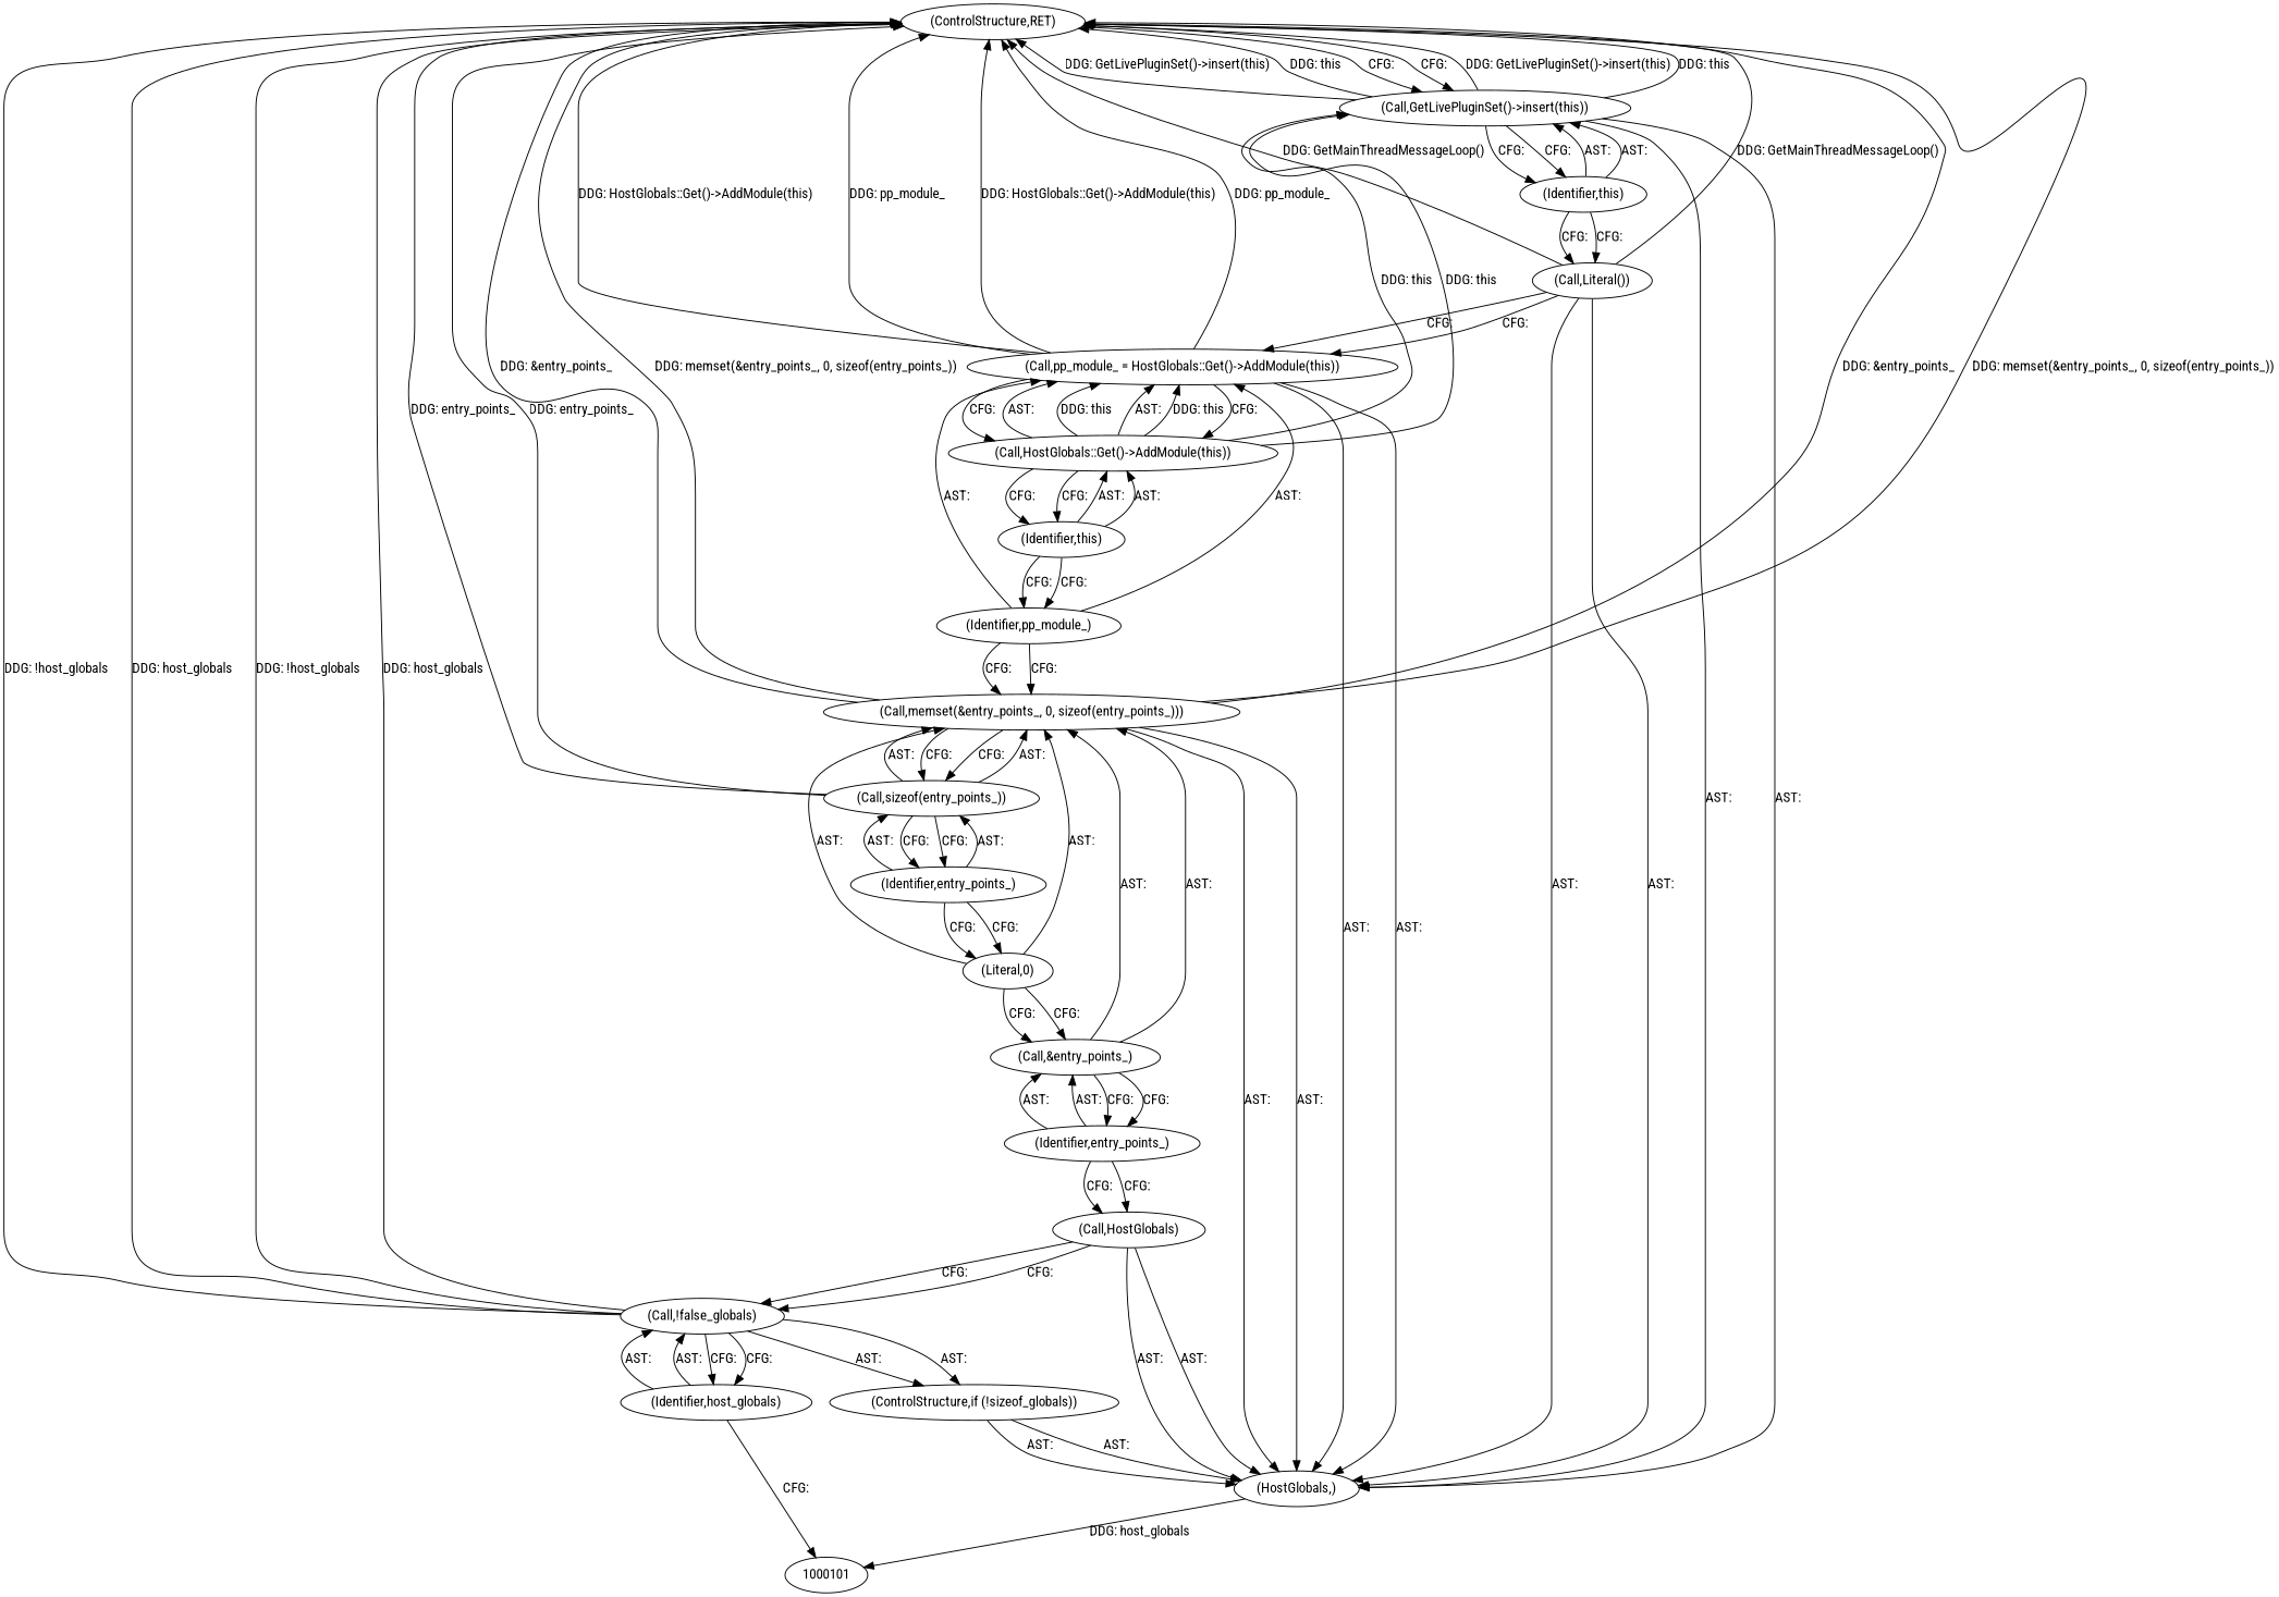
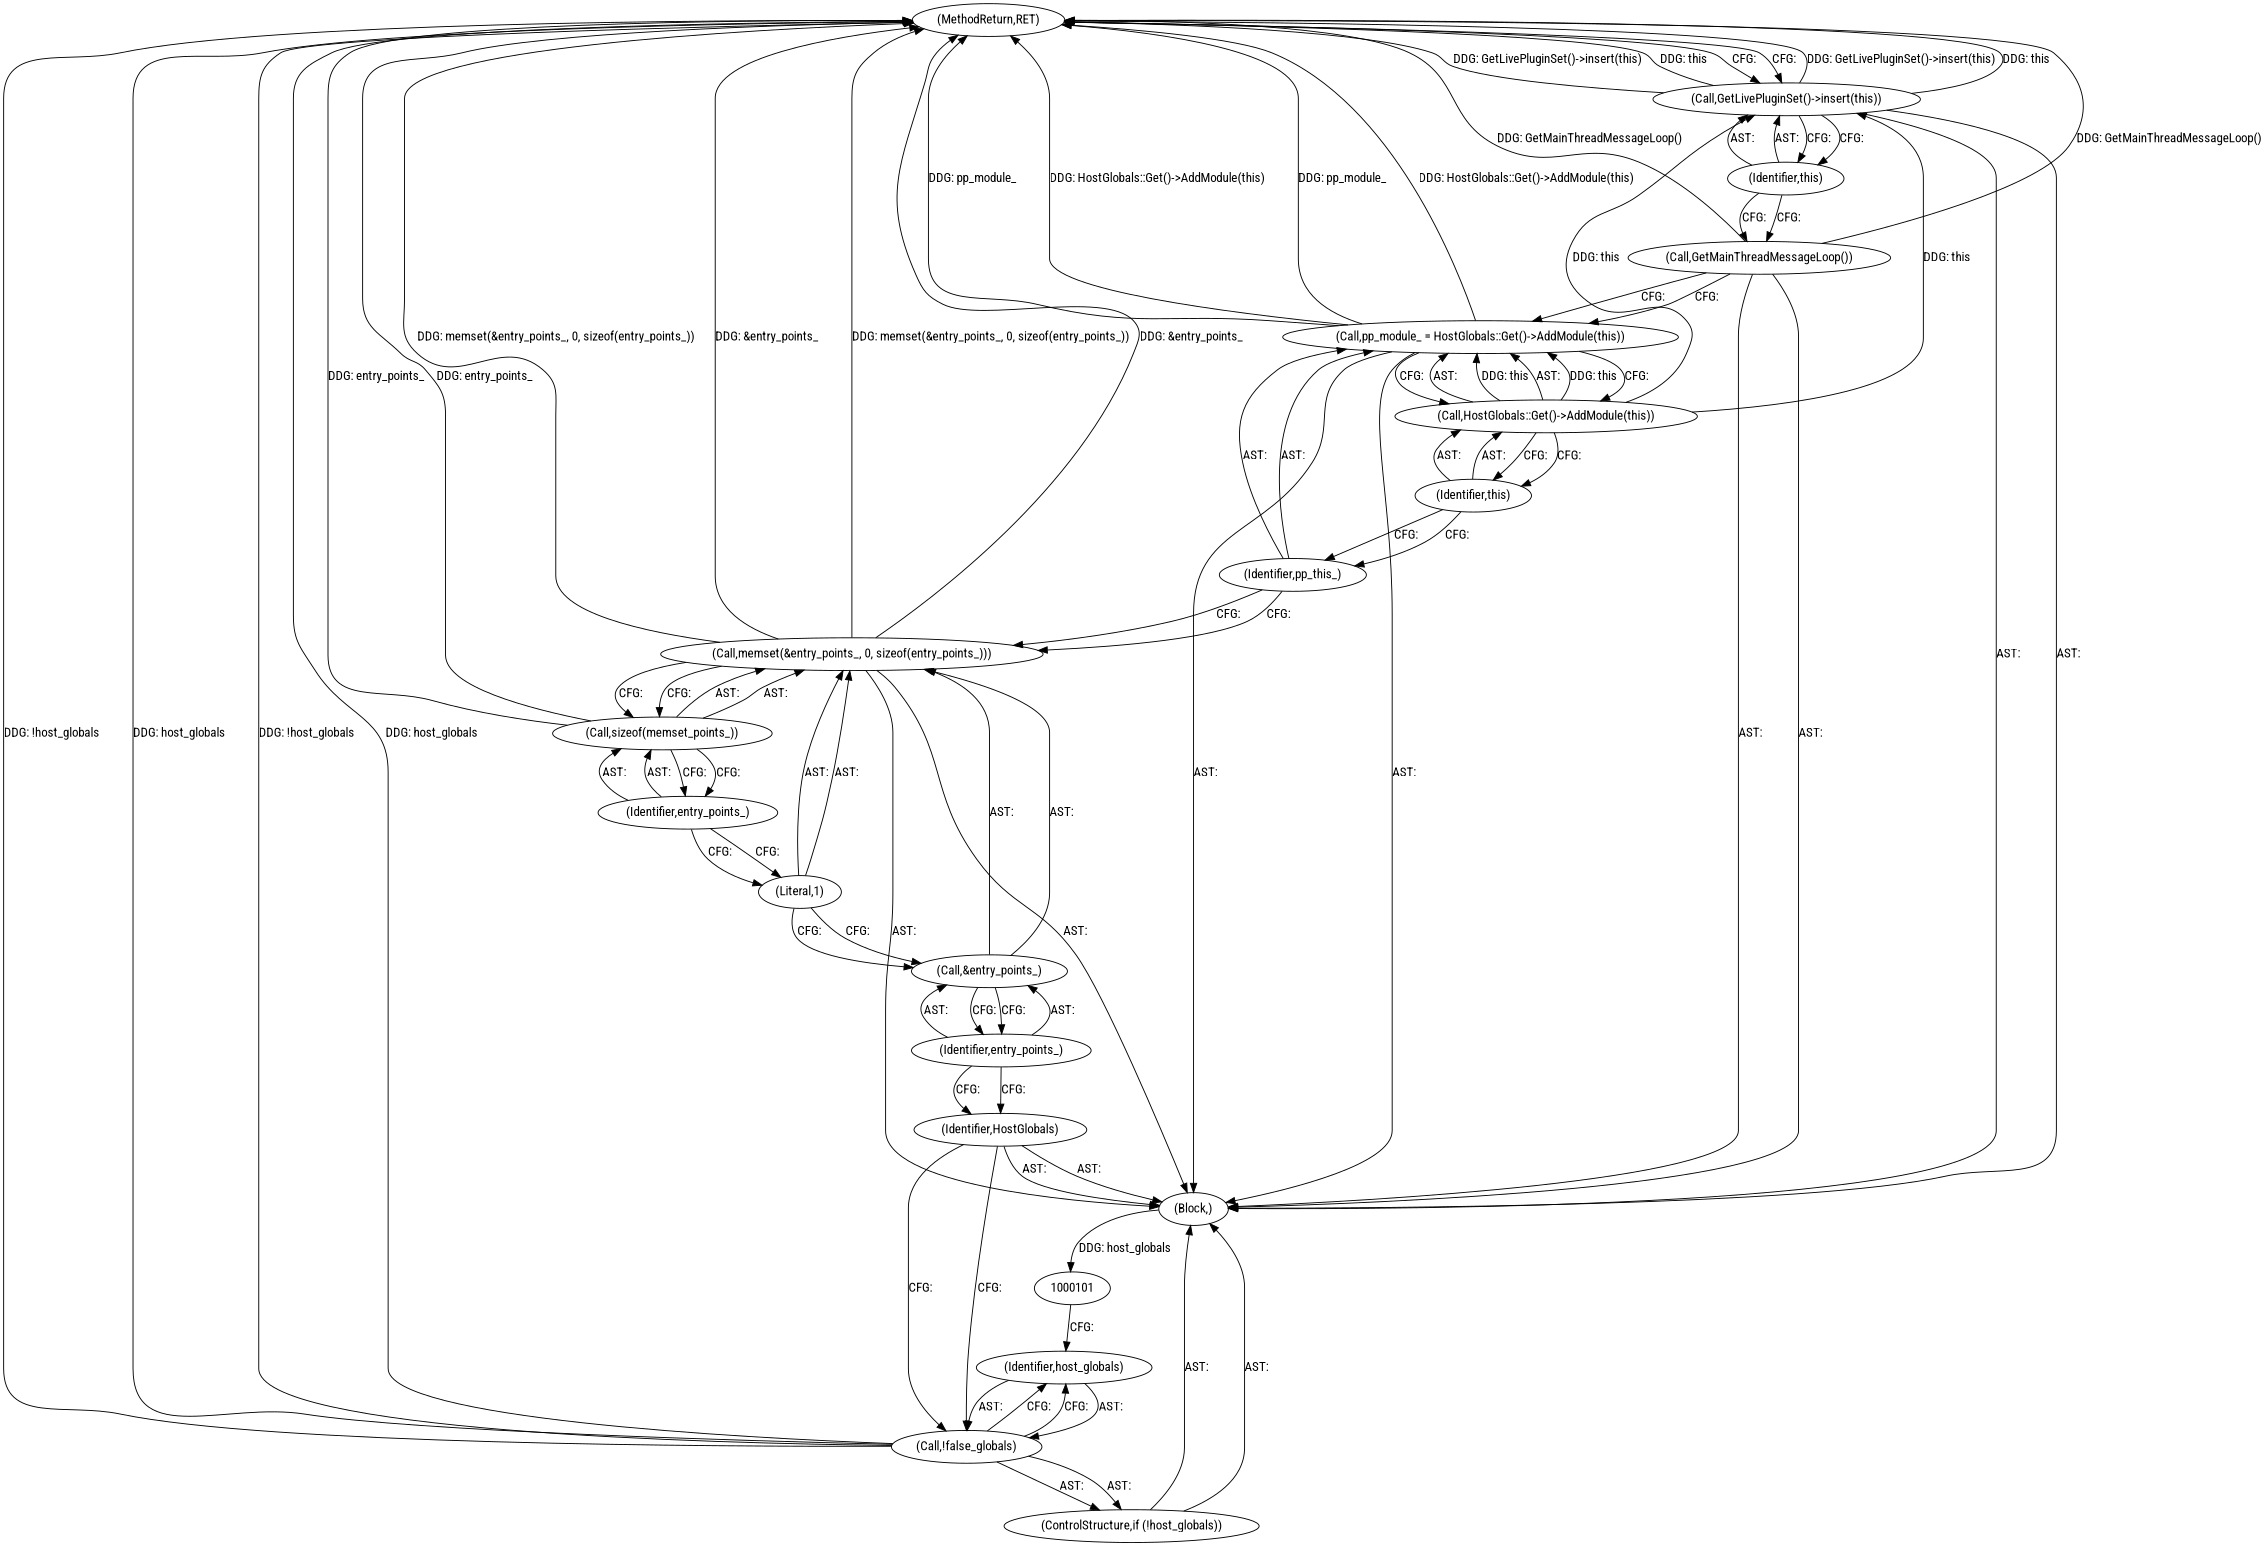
  digraph {
    fontname="Roboto Condensed"
    node [fontname="Roboto Condensed"]
    edge [fontname="Roboto Condensed"]
-   n1 [label="(ControlStructure,RET)"]
+   n1 [label="(MethodReturn,RET)"]
    n2 [label="(Call,GetLivePluginSet()->insert(this))"]
-   n3 [label="(HostGlobals,)"]
+   n3 [label="(Block,)"]
    1000101
    n5 [label="(Identifier,this)"]
-   n6 [label="(ControlStructure,if (!sizeof_globals))"]
+   n6 [label="(ControlStructure,if (!host_globals))"]
    n7 [label="(Call,!false_globals)"]
    n8 [label="(Identifier,host_globals)"]
-   n9 [label="(Call,HostGlobals)"]
+   n9 [label="(Identifier,HostGlobals)"]
    n10 [label="(Identifier,entry_points_)"]
    n11 [label="(Call,&entry_points_)"]
    n12 [label="(Call,memset(&entry_points_, 0, sizeof(entry_points_)))"]
-   n13 [label="(Call,sizeof(entry_points_))"]
+   n13 [label="(Call,sizeof(memset_points_))"]
    n14 [label="(Identifier,entry_points_)"]
-   n15 [label="(Literal,0)"]
+   n15 [label="(Literal,1)"]
    n16 [label="(Call,HostGlobals::Get()->AddModule(this))"]
    n17 [label="(Call,pp_module_ = HostGlobals::Get()->AddModule(this))"]
    n18 [label="(Identifier,this)"]
-   n19 [label="(Identifier,pp_module_)"]
-   n20 [label="(Call,Literal())"]
+   n19 [label="(Identifier,pp_this_)"]
+   n20 [label="(Call,GetMainThreadMessageLoop())"]
    n1 -> n2 [label="CFG: "]
    n1 -> n2 [label="CFG: "]
    n2 -> n1 [label="DDG: GetLivePluginSet()->insert(this)"]
    n2 -> n1 [label="DDG: this"]
    n2 -> n1 [label="DDG: GetLivePluginSet()->insert(this)"]
    n2 -> n1 [label="DDG: this"]
    n2 -> n3 [label="AST: "]
    n2 -> n3 [label="AST: "]
    n2 -> n5 [label="CFG: "]
    n2 -> n5 [label="CFG: "]
    n3 -> 1000101 [label="DDG: host_globals"]
    n5 -> n2 [label="AST: "]
    n5 -> n2 [label="AST: "]
    n5 -> n20 [label="CFG: "]
    n5 -> n20 [label="CFG: "]
    n6 -> n3 [label="AST: "]
    n6 -> n3 [label="AST: "]
    n7 -> n1 [label="DDG: !host_globals"]
    n7 -> n1 [label="DDG: host_globals"]
    n7 -> n1 [label="DDG: !host_globals"]
    n7 -> n1 [label="DDG: host_globals"]
    n7 -> n6 [label="AST: "]
    n7 -> n6 [label="AST: "]
    n7 -> n8 [label="CFG: "]
    n7 -> n8 [label="CFG: "]
-   n8 -> 1000101 [label="CFG: "]
+   1000101 -> n8 [label="CFG: "]
    n8 -> n7 [label="AST: "]
    n8 -> n7 [label="AST: "]
    n9 -> n3 [label="AST: "]
    n9 -> n3 [label="AST: "]
    n9 -> n7 [label="CFG: "]
    n9 -> n7 [label="CFG: "]
    n10 -> n9 [label="CFG: "]
    n10 -> n9 [label="CFG: "]
    n10 -> n11 [label="AST: "]
    n10 -> n11 [label="AST: "]
    n11 -> n10 [label="CFG: "]
    n11 -> n10 [label="CFG: "]
    n11 -> n12 [label="AST: "]
    n11 -> n12 [label="AST: "]
    n12 -> n1 [label="DDG: memset(&entry_points_, 0, sizeof(entry_points_))"]
    n12 -> n1 [label="DDG: &entry_points_"]
    n12 -> n1 [label="DDG: memset(&entry_points_, 0, sizeof(entry_points_))"]
    n12 -> n1 [label="DDG: &entry_points_"]
    n12 -> n3 [label="AST: "]
    n12 -> n3 [label="AST: "]
    n12 -> n13 [label="CFG: "]
    n12 -> n13 [label="CFG: "]
    n13 -> n1 [label="DDG: entry_points_"]
    n13 -> n1 [label="DDG: entry_points_"]
    n13 -> n12 [label="AST: "]
    n13 -> n12 [label="AST: "]
    n13 -> n14 [label="CFG: "]
    n13 -> n14 [label="CFG: "]
    n14 -> n13 [label="AST: "]
    n14 -> n13 [label="AST: "]
    n14 -> n15 [label="CFG: "]
    n14 -> n15 [label="CFG: "]
    n15 -> n11 [label="CFG: "]
    n15 -> n11 [label="CFG: "]
    n15 -> n12 [label="AST: "]
    n15 -> n12 [label="AST: "]
    n16 -> n2 [label="DDG: this"]
    n16 -> n2 [label="DDG: this"]
    n16 -> n17 [label="AST: "]
    n16 -> n17 [label="DDG: this"]
    n16 -> n17 [label="AST: "]
    n16 -> n17 [label="DDG: this"]
    n16 -> n18 [label="CFG: "]
    n16 -> n18 [label="CFG: "]
    n17 -> n1 [label="DDG: pp_module_"]
    n17 -> n1 [label="DDG: HostGlobals::Get()->AddModule(this)"]
    n17 -> n1 [label="DDG: pp_module_"]
    n17 -> n1 [label="DDG: HostGlobals::Get()->AddModule(this)"]
    n17 -> n3 [label="AST: "]
    n17 -> n3 [label="AST: "]
    n17 -> n16 [label="CFG: "]
    n17 -> n16 [label="CFG: "]
    n18 -> n16 [label="AST: "]
    n18 -> n16 [label="AST: "]
    n18 -> n19 [label="CFG: "]
    n18 -> n19 [label="CFG: "]
    n19 -> n12 [label="CFG: "]
    n19 -> n12 [label="CFG: "]
    n19 -> n17 [label="AST: "]
    n19 -> n17 [label="AST: "]
    n20 -> n1 [label="DDG: GetMainThreadMessageLoop()"]
    n20 -> n1 [label="DDG: GetMainThreadMessageLoop()"]
    n20 -> n3 [label="AST: "]
    n20 -> n3 [label="AST: "]
    n20 -> n17 [label="CFG: "]
    n20 -> n17 [label="CFG: "]
  }
